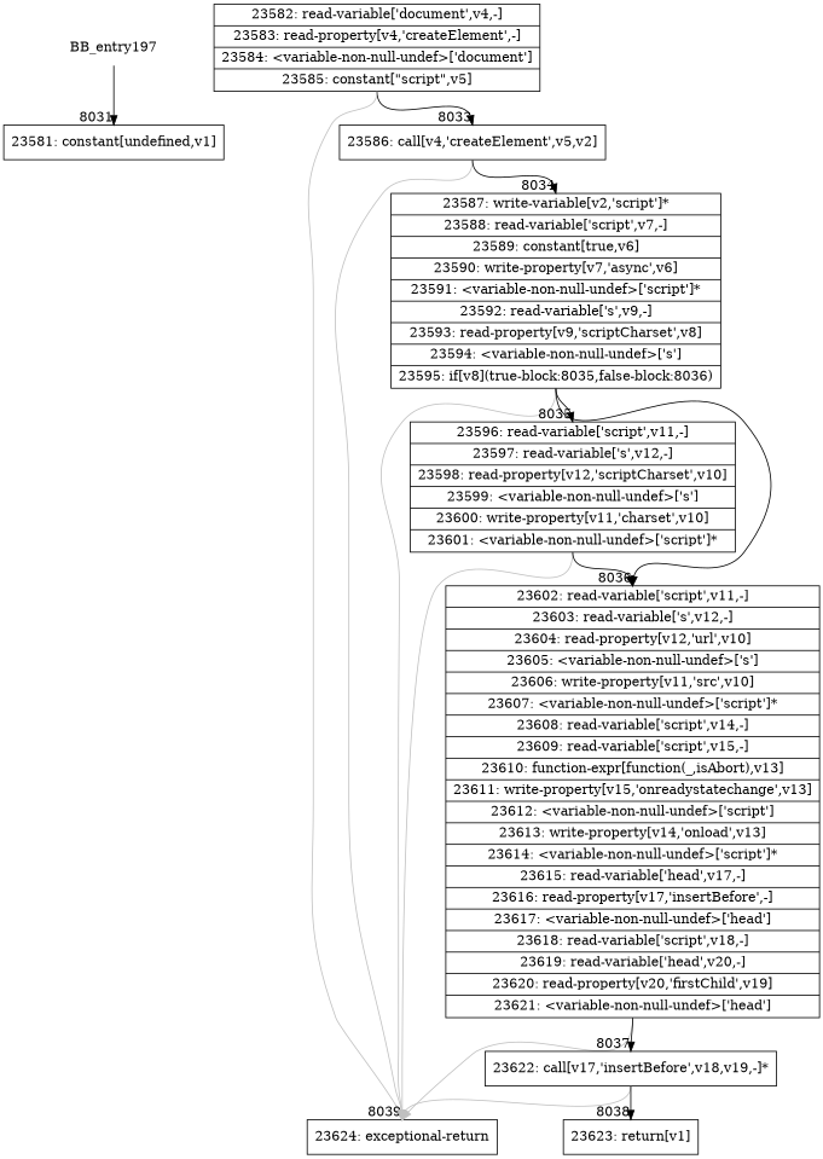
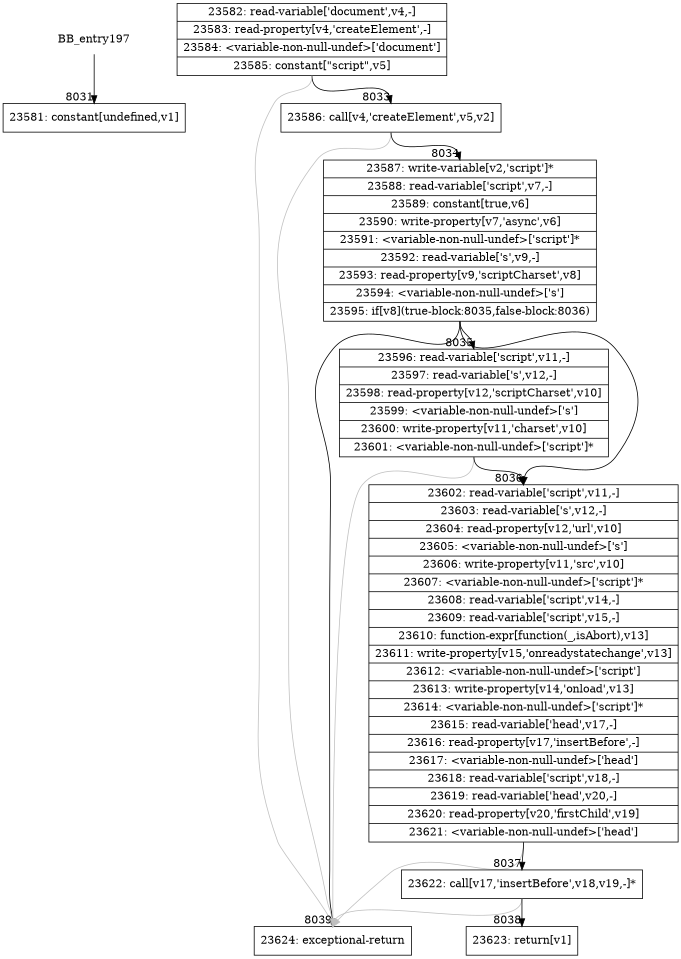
  digraph {
    rankdir=TD
    node [shape=record]
    edge [headport=n tailport=s]
    n1 [label=BB_entry197 shape=none]
    n2 [label="{23581: constant[undefined,v1]}"]
    n3 [label="{23582: read-variable['document',v4,-]|23583: read-property[v4,'createElement',-]|23584: \<variable-non-null-undef\>['document']|23585: constant[\"script\",v5]}"]
    n4 [label="{23586: call[v4,'createElement',v5,v2]}"]
    n5 [label="{23624: exceptional-return}"]
    n6 [label="{23587: write-variable[v2,'script']*|23588: read-variable['script',v7,-]|23589: constant[true,v6]|23590: write-property[v7,'async',v6]|23591: \<variable-non-null-undef\>['script']*|23592: read-variable['s',v9,-]|23593: read-property[v9,'scriptCharset',v8]|23594: \<variable-non-null-undef\>['s']|23595: if[v8](true-block:8035,false-block:8036)}"]
    n7 [label="{23596: read-variable['script',v11,-]|23597: read-variable['s',v12,-]|23598: read-property[v12,'scriptCharset',v10]|23599: \<variable-non-null-undef\>['s']|23600: write-property[v11,'charset',v10]|23601: \<variable-non-null-undef\>['script']*}"]
    n8 [label="{23602: read-variable['script',v11,-]|23603: read-variable['s',v12,-]|23604: read-property[v12,'url',v10]|23605: \<variable-non-null-undef\>['s']|23606: write-property[v11,'src',v10]|23607: \<variable-non-null-undef\>['script']*|23608: read-variable['script',v14,-]|23609: read-variable['script',v15,-]|23610: function-expr[function(_,isAbort),v13]|23611: write-property[v15,'onreadystatechange',v13]|23612: \<variable-non-null-undef\>['script']|23613: write-property[v14,'onload',v13]|23614: \<variable-non-null-undef\>['script']*|23615: read-variable['head',v17,-]|23616: read-property[v17,'insertBefore',-]|23617: \<variable-non-null-undef\>['head']|23618: read-variable['script',v18,-]|23619: read-variable['head',v20,-]|23620: read-property[v20,'firstChild',v19]|23621: \<variable-non-null-undef\>['head']}"]
    n9 [label="{23622: call[v17,'insertBefore',v18,v19,-]*}"]
    n10 [label="{23623: return[v1]}"]
    n1 -> n2 [headlabel="    8031"]
    n3 -> n4 [headlabel="      8033"]
    n3 -> n5 [color=gray headlabel="      8039"]
    n4 -> n5 [color=gray]
    n4 -> n6 [headlabel="      8034"]
-   n6 -> n5 [color=gray]
+   n6 -> n5 [color=black]
    n6 -> n7 [headlabel="      8035"]
    n6 -> n8 [headlabel="      8036"]
    n7 -> n5 [color=gray]
    n7 -> n8
    n8 -> n5 [color=gray]
    n8 -> n9 [headlabel="      8037"]
    n9 -> n5 [color=gray]
    n9 -> n10 [headlabel="      8038"]
  }
